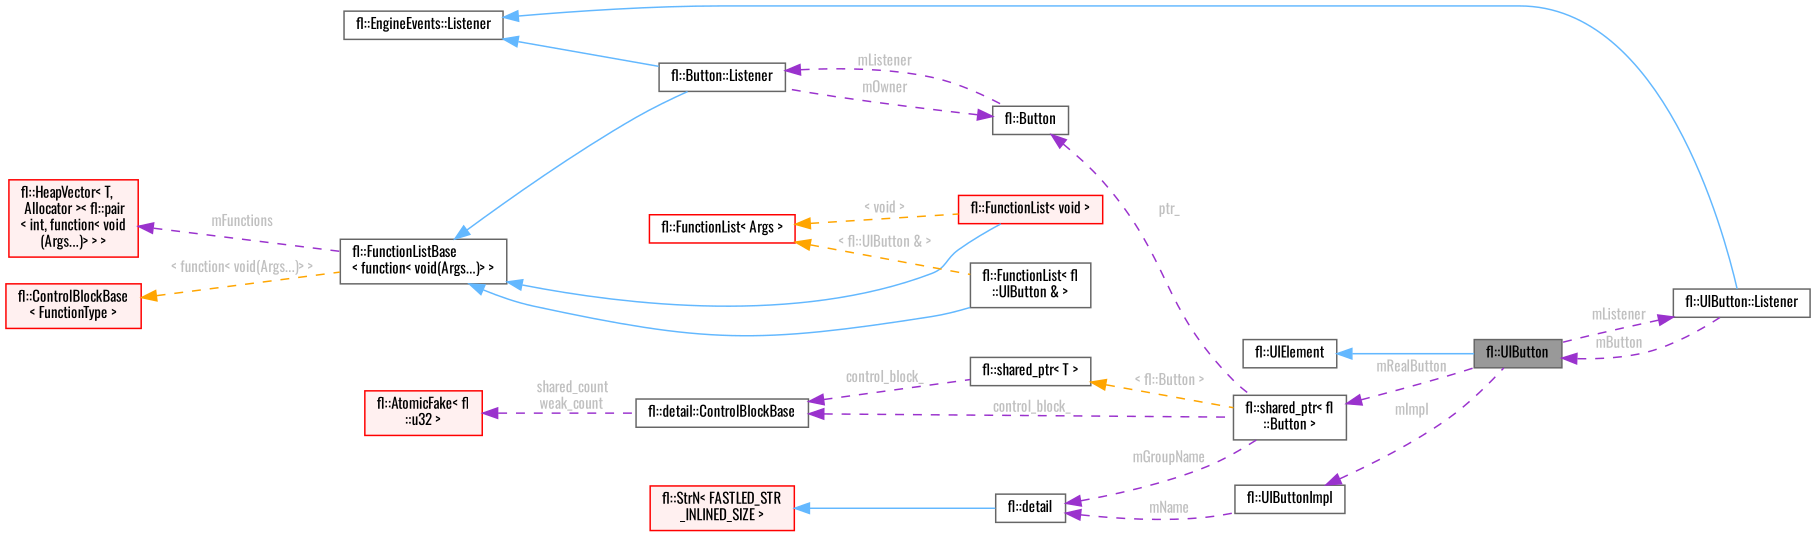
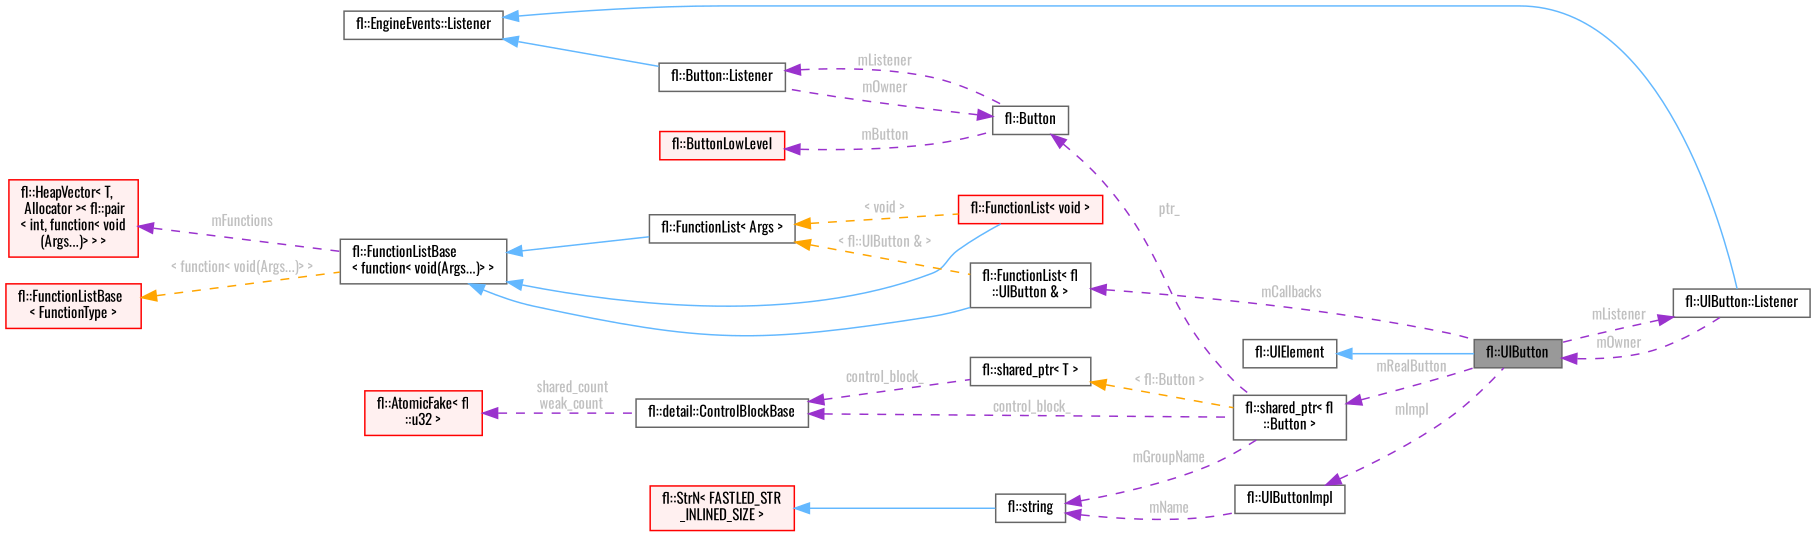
  digraph {
    fontname=Oswald
    rankdir=LR
    node [color=gray40 fillcolor=white fontname=Oswald fontsize=10 shape=box style=filled]
    edge [color=darkorchid3 dir=back fontcolor=grey fontname=Oswald fontsize=10 labelfontname=Helvetica labelfontsize=10 style=dashed]
    n1 [fillcolor=grey60 fontcolor=black height=0.2 label="fl::UIButton" width=0.4]
    n2 [height=0.2 label="fl::UIButton::Listener" width=0.4]
    n3 [height=0.2 label="fl::UIElement" width=0.4]
-   n4 [height=0.2 label="fl::detail" width=0.4]
+   n4 [height=0.2 label="fl::string" width=0.4]
    n5 [height=0.2 label="fl::UIButtonImpl" width=0.4]
    n6 [height=0.2 label="fl::shared_ptr\< fl\l::Button \>" width=0.4]
    n7 [color=red fillcolor="#FFF0F0" height=0.2 label="fl::StrN\< FASTLED_STR\l_INLINED_SIZE \>" width=0.4]
    n8 [height=0.2 label="fl::FunctionList\< fl\l::UIButton & \>" width=0.4]
    n9 [height=0.2 label="fl::FunctionListBase\l\< function\< void(Args...)\> \>" width=0.4]
-   n10 [color=red height=0.2 label="fl::FunctionList\< Args \>" width=0.4]
+   n10 [height=0.2 label="fl::FunctionList\< Args \>" width=0.4]
    n11 [color=red fillcolor="#FFF0F0" height=0.2 label="fl::FunctionList\< void \>" width=0.4]
    n12 [color=red fillcolor="#FFF0F0" height=0.2 label="fl::HeapVector\< T,\l Allocator \>\< fl::pair\l\< int, function\< void\l(Args...)\> \> \>" width=0.4]
-   n13 [color=red fillcolor="#FFF0F0" height=0.2 label="fl::ControlBlockBase\l\< FunctionType \>" width=0.4]
+   n13 [color=red fillcolor="#FFF0F0" height=0.2 label="fl::FunctionListBase\l\< FunctionType \>" width=0.4]
    n14 [height=0.2 label="fl::EngineEvents::Listener" width=0.4]
    n15 [height=0.2 label="fl::Button::Listener" width=0.4]
    n16 [height=0.2 label="fl::Button" width=0.4]
+   n17 [color=red fillcolor="#FFF0F0" height=0.2 label="fl::ButtonLowLevel" width=0.4]
    n18 [height=0.2 label="fl::detail::ControlBlockBase" width=0.4]
    n19 [height=0.2 label="fl::shared_ptr\< T \>" width=0.4]
    n20 [color=red fillcolor="#FFF0F0" height=0.2 label="fl::AtomicFake\< fl\l::u32 \>" width=0.4]
-   n1 -> n2 [label=" mButton"]
+   n1 -> n2 [label=" mOwner"]
    n2 -> n1 [label=" mListener"]
    n3 -> n1 [color=steelblue1 style=solid fontcolor=""]
    n4 -> n5 [label=" mName"]
    n4 -> n6 [label=" mGroupName"]
    n5 -> n1 [label=" mImpl"]
    n6 -> n1 [label=" mRealButton"]
    n7 -> n4 [color=steelblue1 style=solid fontcolor=""]
+   n8 -> n1 [label=" mCallbacks"]
    n9 -> n8 [color=steelblue1 style=solid fontcolor=""]
-   n9 -> n15 [color=steelblue1 style=solid fontcolor=""]
+   n9 -> n10 [color=steelblue1 style=solid fontcolor=""]
    n9 -> n11 [color=steelblue1 style=solid fontcolor=""]
    n10 -> n8 [color=orange label=" \< fl::UIButton & \>"]
    n10 -> n11 [color=orange label=" \< void \>"]
    n12 -> n9 [label=" mFunctions"]
    n13 -> n9 [color=orange label=" \< function\< void(Args...)\> \>"]
    n14 -> n2 [color=steelblue1 style=solid fontcolor=""]
    n14 -> n15 [color=steelblue1 style=solid fontcolor=""]
    n15 -> n16 [label=" mListener"]
    n16 -> n6 [label=" ptr_"]
    n16 -> n15 [label=" mOwner"]
+   n17 -> n16 [label=" mButton"]
    n18 -> n6 [label=" control_block_"]
    n18 -> n19 [label=" control_block_"]
    n19 -> n6 [color=orange label=" \< fl::Button \>"]
    n20 -> n18 [label=" shared_count\nweak_count"]
  }
